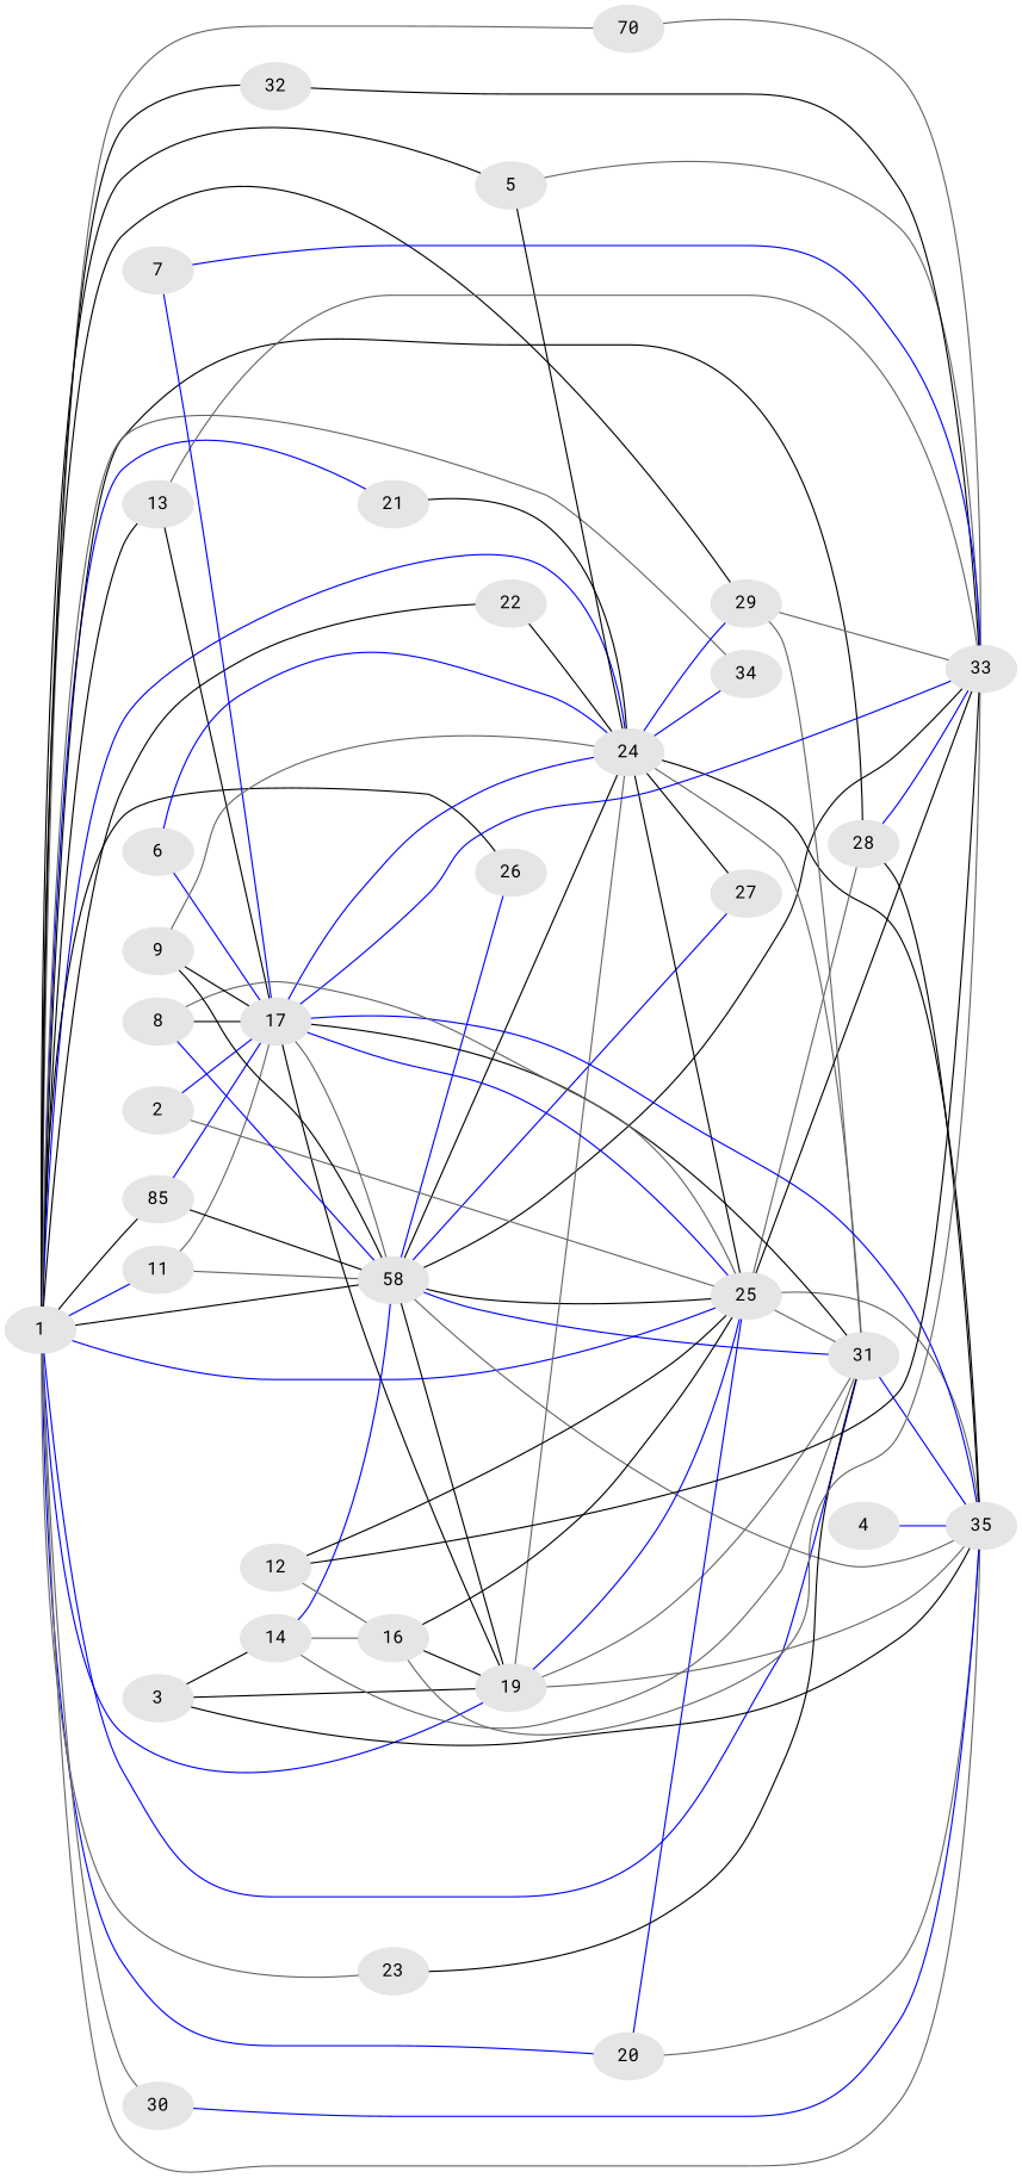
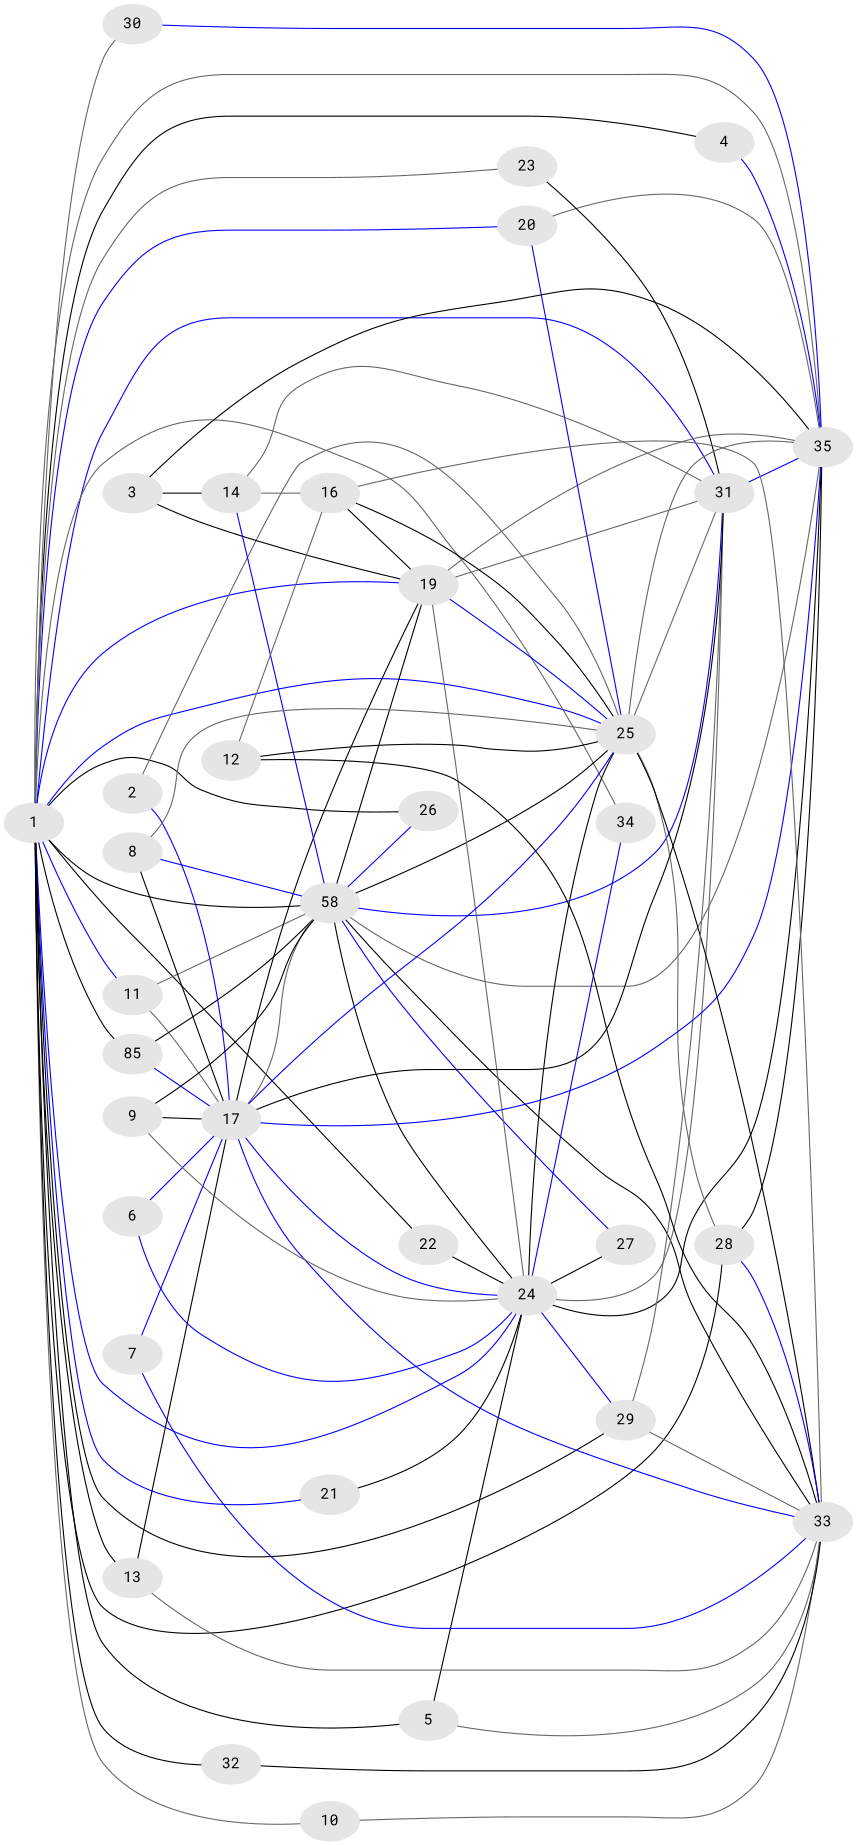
  graph {
    fontname="Roboto Mono"
    rankdir=LR
    node [color=gray90 fontname="Roboto Mono" style=filled]
    edge [color=black fontname="Roboto Mono" weight=1.0]
    1
    4
    5
-   10 [label=70]
+   10
    11
    13
    n7 [label=85]
    n8 [label=58]
    19
    20
    21
    22
    23
    24
    25
    26
    28
    29
    30
    31
    32
    34
    35
    33
    17
    27
    2
    3
    14
    16
    6
    7
    8
    9
    12
+   1 -- 4
    1 -- 5
    1 -- 10 [color=gray40]
    1 -- 11 [color=blue]
    1 -- 13
    1 -- n7
    1 -- n8 [weight=3.0]
    1 -- 19 [color=blue weight=3.0]
    1 -- 20 [color=blue]
    1 -- 21 [color=blue]
    1 -- 22
    1 -- 23 [color=gray40]
    1 -- 24 [color=blue weight=3.0]
    1 -- 25 [color=blue weight=2.0]
    1 -- 26
    1 -- 28
    1 -- 29
    1 -- 30 [color=gray40 weight=2.0]
    1 -- 31 [color=blue weight=2.0]
    1 -- 32
    1 -- 34 [color=gray40]
    1 -- 35 [color=gray40 weight=2.0]
    4 -- 35 [color=blue weight=2.0]
    5 -- 24
    5 -- 33 [color=gray40]
    10 -- 33 [color=gray40]
    11 -- n8 [color=gray40]
    11 -- 17 [color=gray40]
    13 -- 33 [color=gray40]
    13 -- 17
    n7 -- n8
    n7 -- 17 [color=blue]
    n8 -- 19
    n8 -- 24 [weight=2.0]
    n8 -- 25
    n8 -- 26 [color=blue]
    n8 -- 31 [color=blue]
    n8 -- 35 [color=gray40 weight=2.0]
    n8 -- 33
    n8 -- 27 [color=blue]
    19 -- 24 [color=gray40]
    19 -- 25 [color=blue weight=2.0]
    19 -- 31 [color=gray40]
    19 -- 35 [color=gray40]
    20 -- 25 [color=blue]
    20 -- 35 [color=gray40]
    21 -- 24
    22 -- 24
    23 -- 31
    24 -- 25 [weight=2.0]
    24 -- 29 [color=blue]
    24 -- 31 [color=gray40]
    24 -- 34 [color=blue]
    24 -- 35 [weight=2.0]
    24 -- 27
    25 -- 28 [color=gray40 weight=2.0]
    25 -- 31 [color=gray40]
    25 -- 35 [color=gray40]
    25 -- 33
    28 -- 35
    28 -- 33 [color=blue]
    29 -- 31 [color=gray40]
    29 -- 33 [color=gray40]
    30 -- 35 [color=blue]
    31 -- 35 [color=blue weight=2.0]
    32 -- 33
    17 -- n8 [color=gray40 weight=2.0]
    17 -- 19 [weight=2.0]
    17 -- 24 [color=blue weight=2.0]
    17 -- 25 [color=blue weight=2.0]
    17 -- 31 [weight=2.0]
    17 -- 35 [color=blue weight=2.0]
    17 -- 33 [color=blue]
    2 -- 25 [color=gray40]
    2 -- 17 [color=blue]
    3 -- 19
    3 -- 35
    3 -- 14
    14 -- n8 [color=blue weight=2.0]
    14 -- 31 [color=gray40]
    14 -- 16 [color=gray40]
    16 -- 19
    16 -- 25
    16 -- 33 [color=gray40]
    6 -- 24 [color=blue]
    6 -- 17 [color=blue]
    7 -- 33 [color=blue]
    7 -- 17 [color=blue]
    8 -- n8 [color=blue]
    8 -- 25 [color=gray40]
    8 -- 17 [weight=5.0]
    9 -- n8 [weight=2.0]
    9 -- 24 [color=gray40]
    9 -- 17
    12 -- 25
    12 -- 33
    12 -- 16 [color=gray40]
  }
